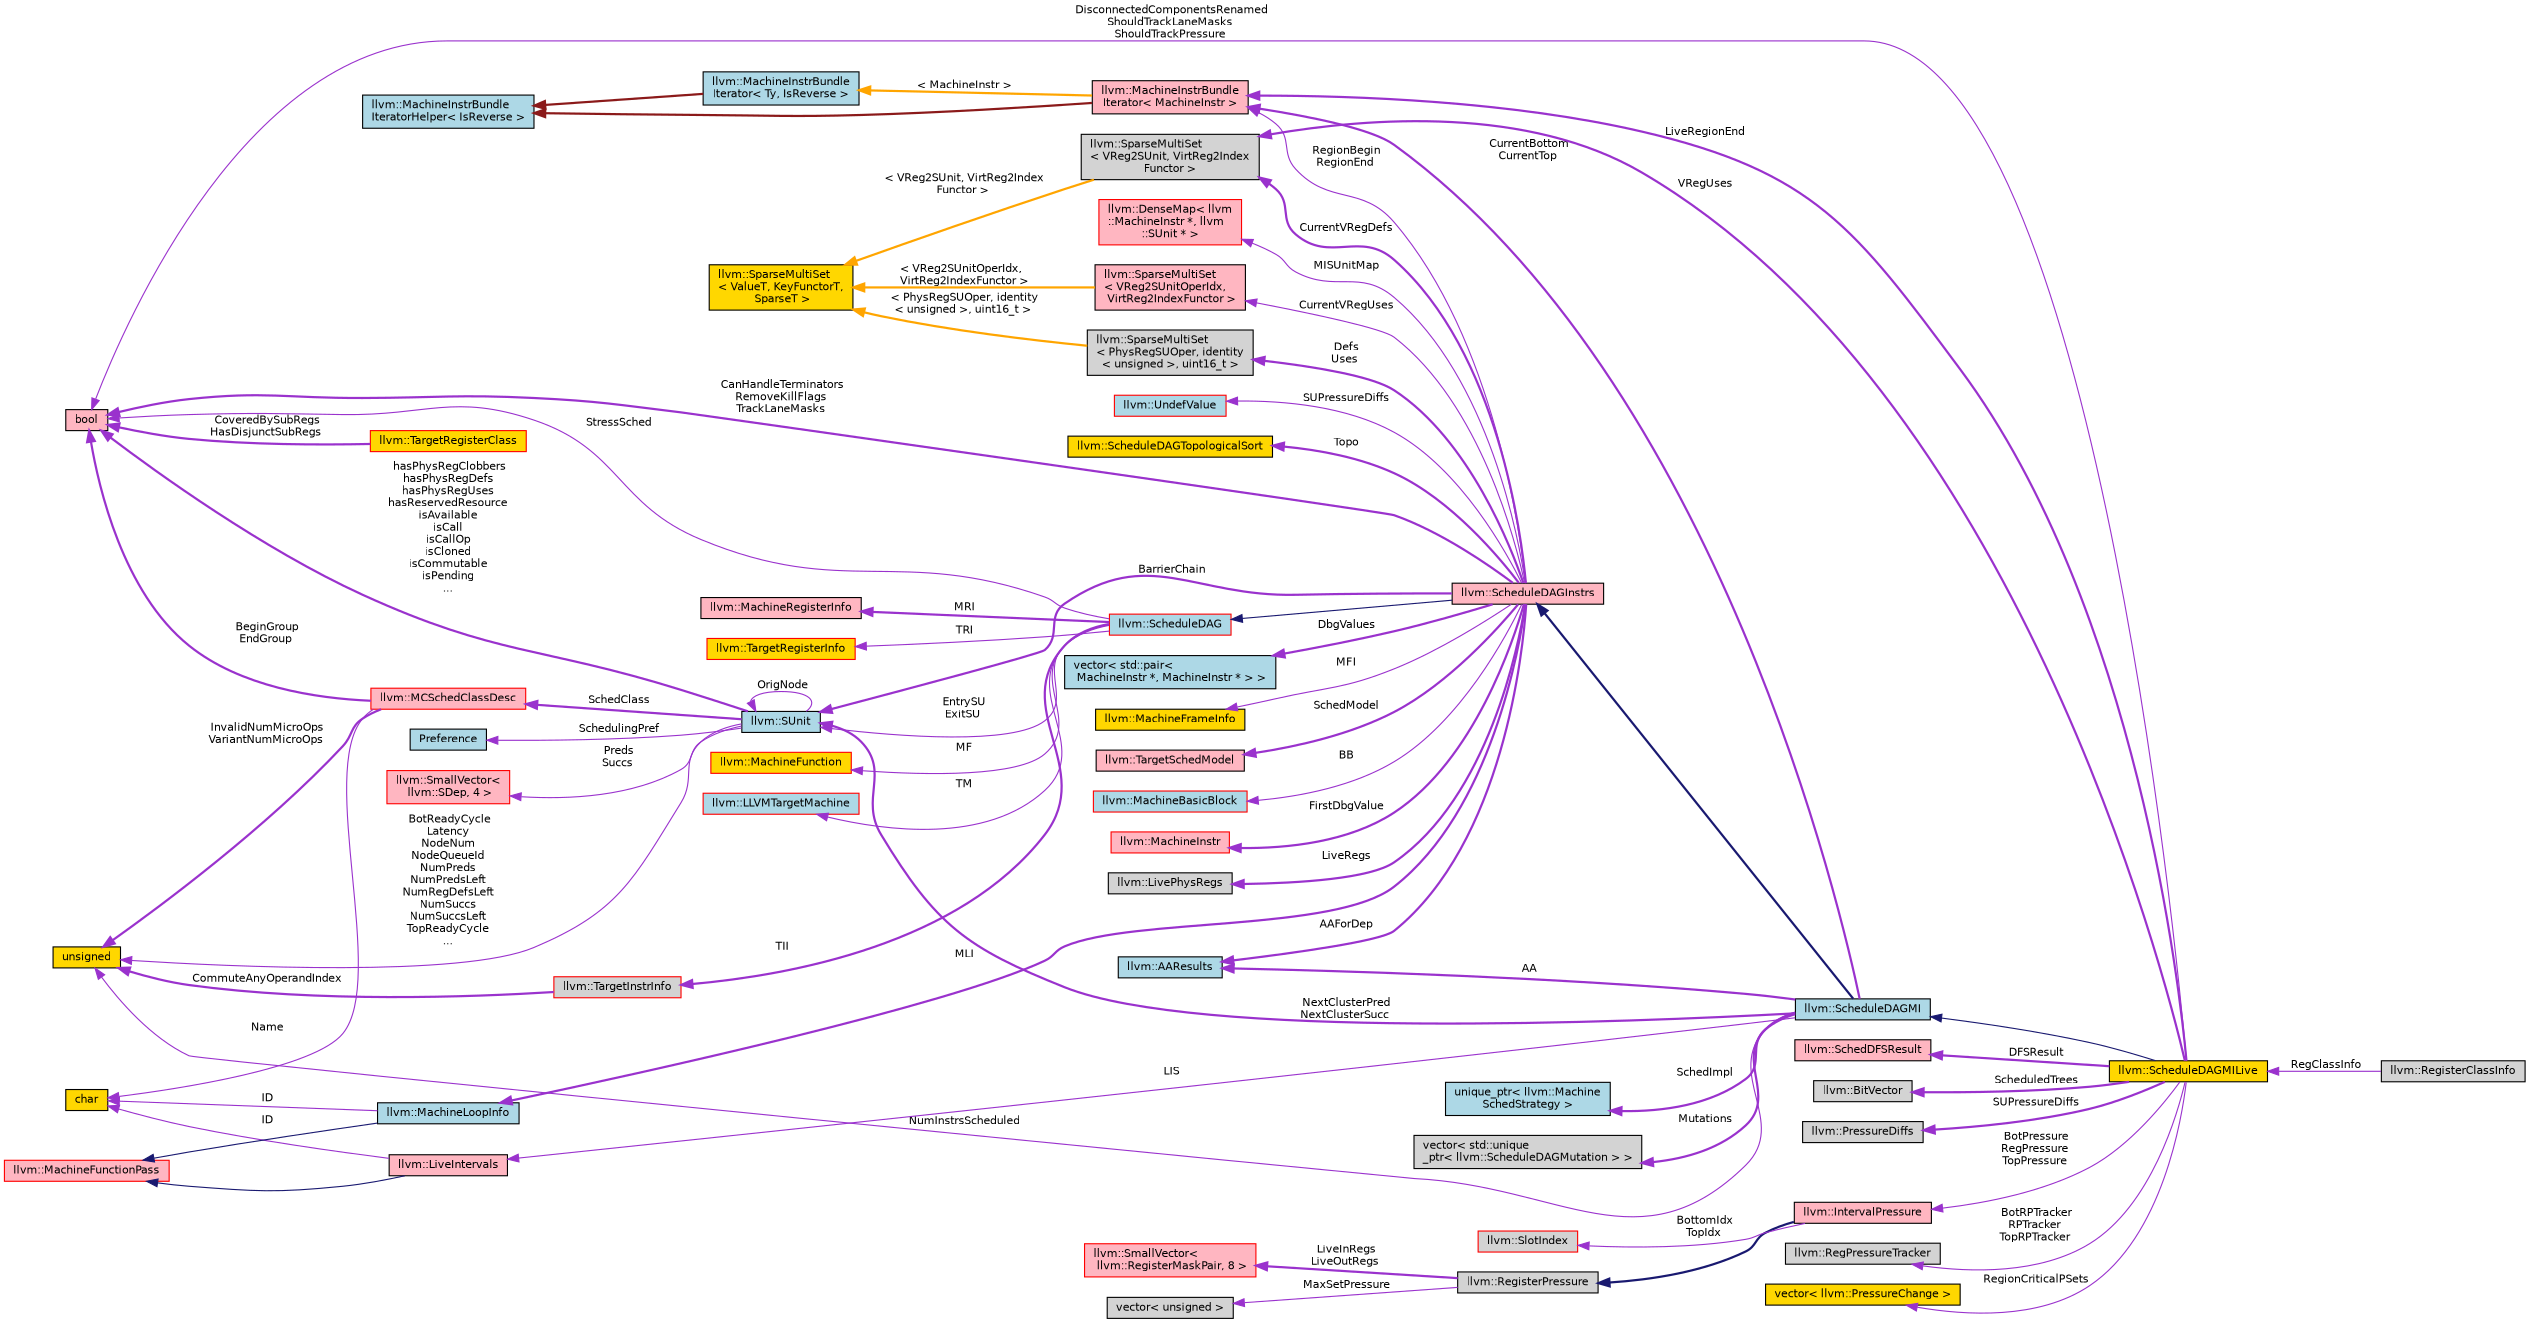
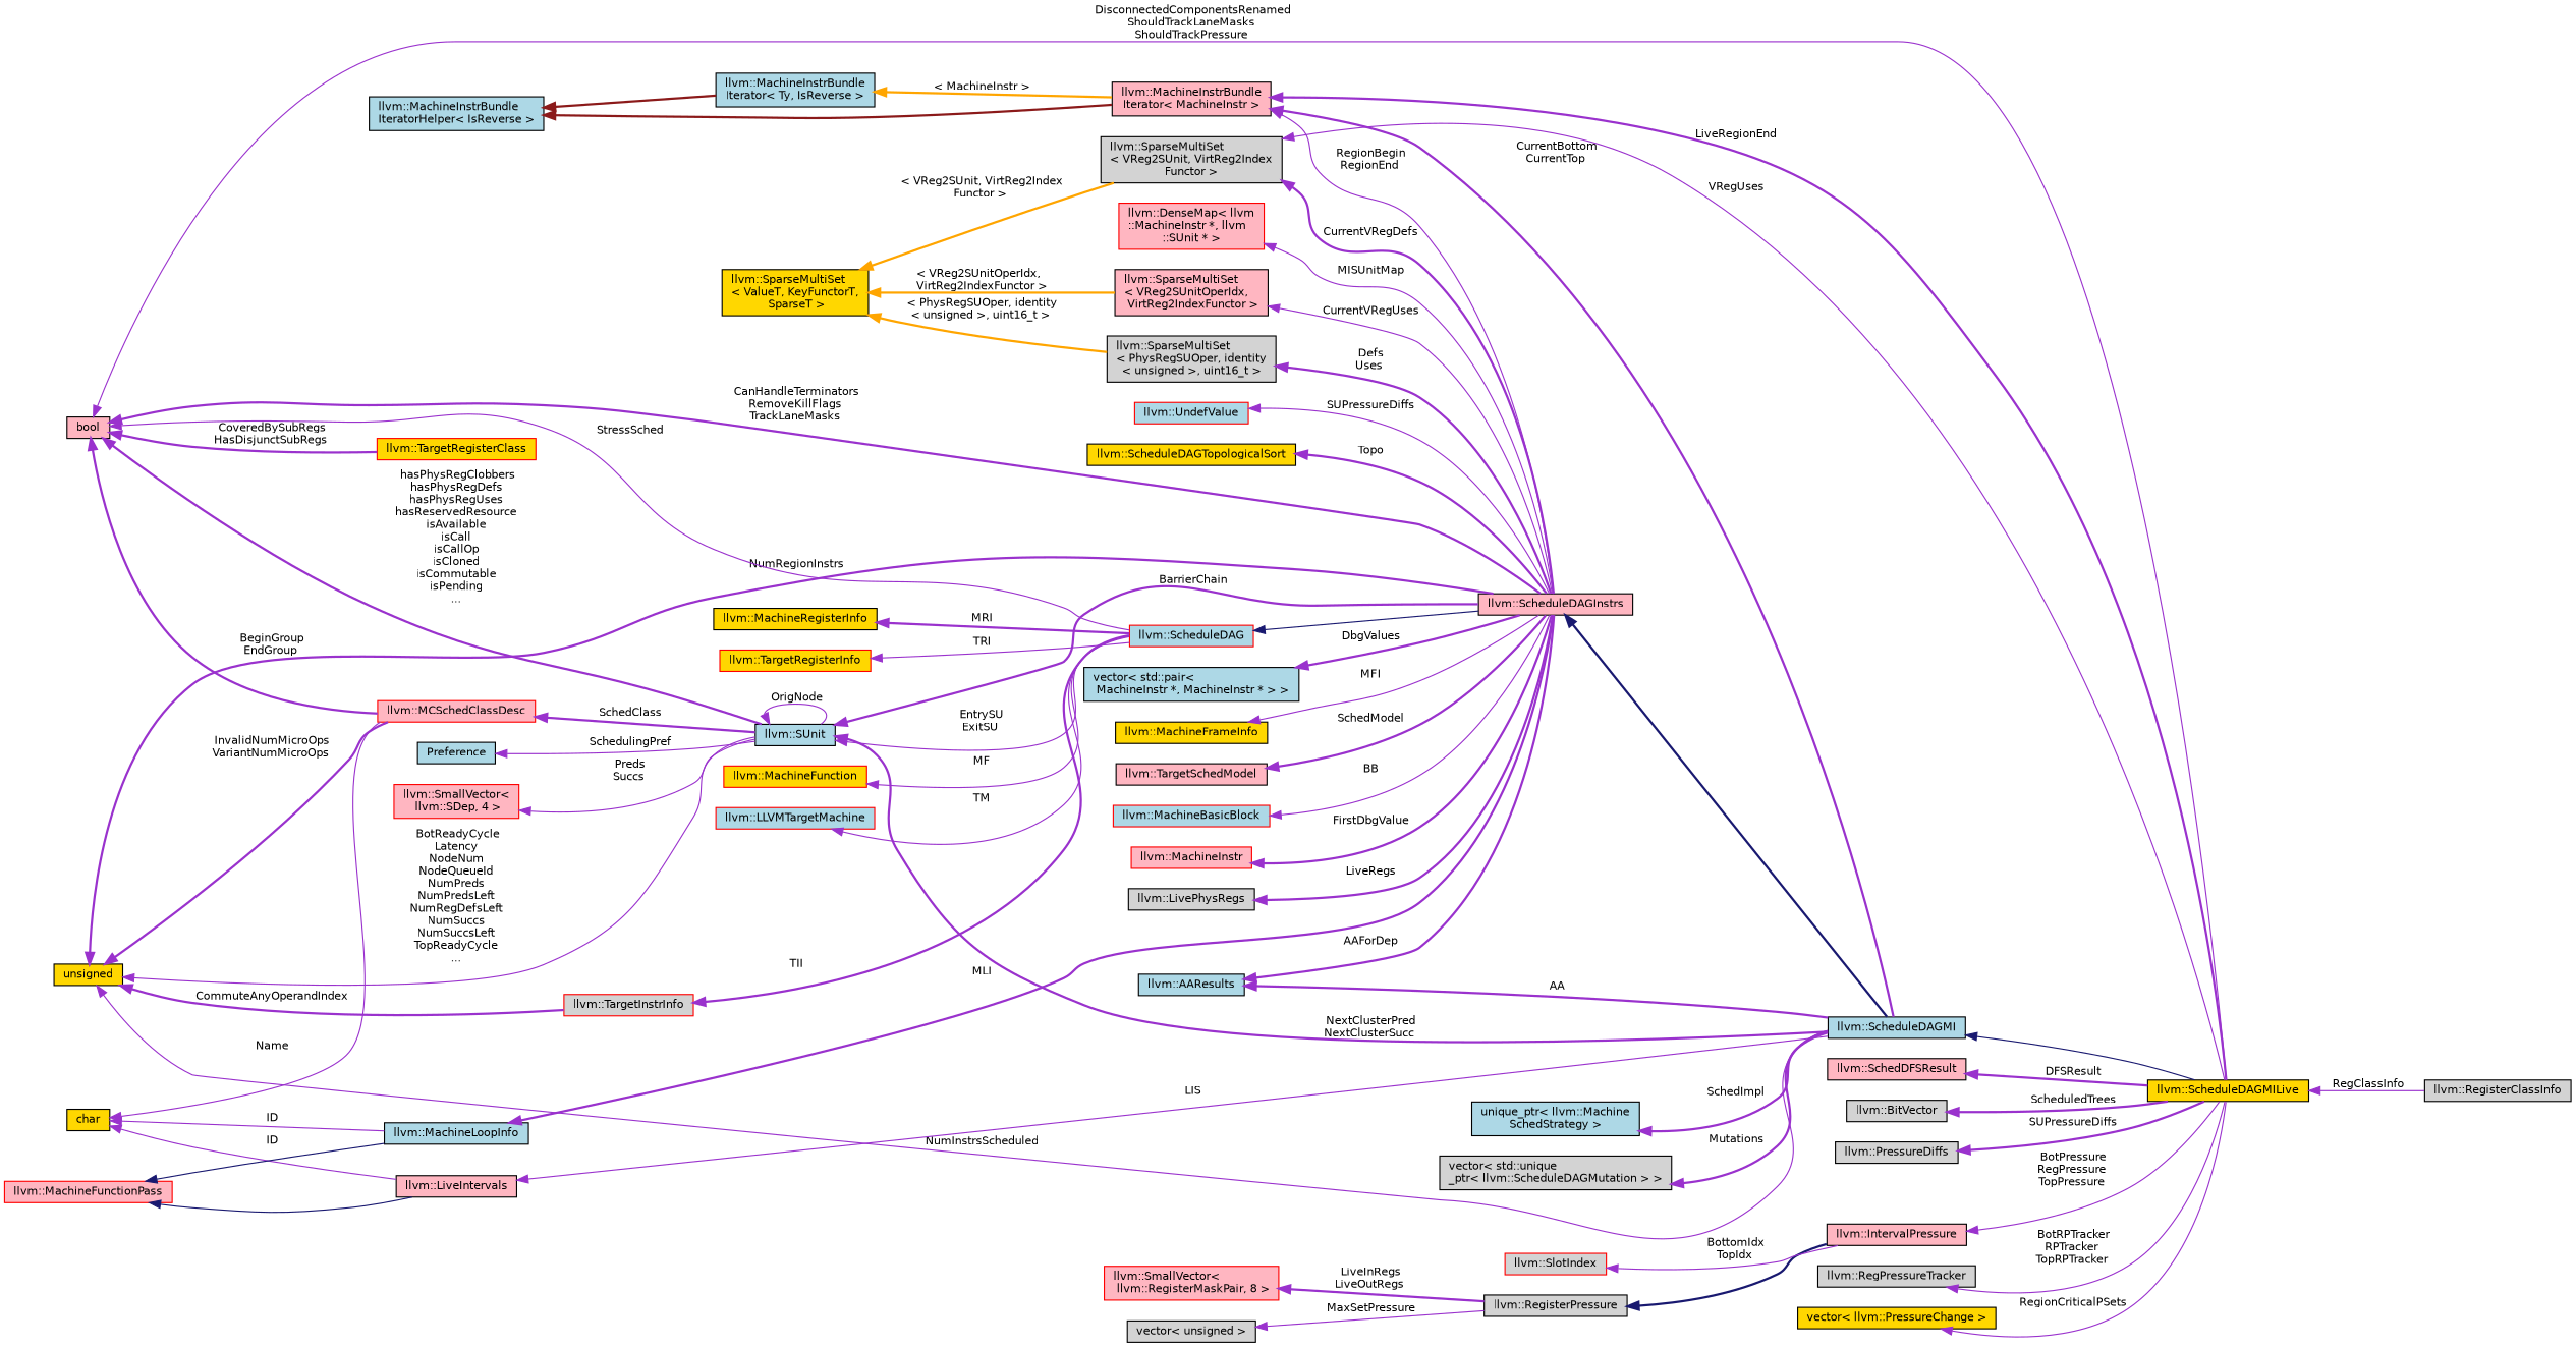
  digraph {
    rankdir=LR
    node [color=black fillcolor=lightpink fontname=Helvetica fontsize=10 shape=box style=filled]
    edge [color=darkorchid3 dir=back fontname=Helvetica fontsize=10 labelfontname=Helvetica labelfontsize=10 style=bold]
    n1 [fillcolor=gold fontcolor=black height=0.2 label="llvm::ScheduleDAGMILive" width=0.4]
    n2 [fillcolor=lightgrey height=0.2 label="llvm::RegisterClassInfo" width=0.4]
    n3 [fillcolor=lightblue height=0.2 label="llvm::ScheduleDAGMI" width=0.4]
    n4 [height=0.2 label="llvm::ScheduleDAGInstrs" width=0.4]
    n5 [color=red fillcolor=lightblue height=0.2 label="llvm::ScheduleDAG" width=0.4]
    n6 [color=red fillcolor=lightblue height=0.2 label="llvm::LLVMTargetMachine" width=0.4]
    n7 [color=red fillcolor=lightgrey height=0.2 label="llvm::TargetInstrInfo" width=0.4]
    n8 [fillcolor=gold height=0.2 label=unsigned width=0.4]
    n9 [fillcolor=lightblue height=0.2 label="llvm::SUnit" width=0.4]
    n10 [color=red height=0.2 label="llvm::MCSchedClassDesc" width=0.4]
    n11 [color=red fillcolor=gold height=0.2 label="llvm::TargetRegisterInfo" width=0.4]
    n12 [color=red fillcolor=gold height=0.2 label="llvm::MachineFunction" width=0.4]
-   n13 [height=0.2 label="llvm::MachineRegisterInfo" width=0.4]
+   n13 [fillcolor=gold height=0.2 label="llvm::MachineRegisterInfo" width=0.4]
    n14 [fillcolor=gold height=0.2 label=char width=0.4]
    n15 [fillcolor=lightblue height=0.2 label="llvm::MachineLoopInfo" width=0.4]
    n16 [height=0.2 label="llvm::LiveIntervals" width=0.4]
    n17 [height=0.2 label=bool width=0.4]
    n18 [color=red fillcolor=gold height=0.2 label="llvm::TargetRegisterClass" width=0.4]
    n19 [color=red height=0.2 label="llvm::SmallVector\<\l llvm::SDep, 4 \>" width=0.4]
    n20 [fillcolor=lightblue height=0.2 label=Preference width=0.4]
    n21 [color=red height=0.2 label="llvm::MachineFunctionPass" width=0.4]
    n22 [fillcolor=gold height=0.2 label="llvm::MachineFrameInfo" width=0.4]
    n23 [height=0.2 label="llvm::TargetSchedModel" width=0.4]
    n24 [color=red fillcolor=lightblue height=0.2 label="llvm::MachineBasicBlock" width=0.4]
    n25 [height=0.2 label="llvm::MachineInstrBundle\lIterator\< MachineInstr \>" width=0.4]
    n26 [fillcolor=lightblue height=0.2 label="llvm::MachineInstrBundle\lIteratorHelper\< IsReverse \>" width=0.4]
    n27 [fillcolor=lightblue height=0.2 label="llvm::MachineInstrBundle\lIterator\< Ty, IsReverse \>" width=0.4]
    n28 [color=red height=0.2 label="llvm::DenseMap\< llvm\l::MachineInstr *, llvm\l::SUnit * \>" width=0.4]
    n29 [fillcolor=lightgrey height=0.2 label="llvm::SparseMultiSet\l\< PhysRegSUOper, identity\l\< unsigned \>, uint16_t \>" width=0.4]
    n30 [fillcolor=gold height=0.2 label="llvm::SparseMultiSet\l\< ValueT, KeyFunctorT,\l SparseT \>" width=0.4]
    n31 [fillcolor=lightgrey height=0.2 label="llvm::SparseMultiSet\l\< VReg2SUnit, VirtReg2Index\lFunctor \>" width=0.4]
    n32 [height=0.2 label="llvm::SparseMultiSet\l\< VReg2SUnitOperIdx,\l VirtReg2IndexFunctor \>" width=0.4]
    n33 [fillcolor=lightblue height=0.2 label="llvm::AAResults" width=0.4]
    n34 [color=red fillcolor=lightblue height=0.2 label="llvm::UndefValue" width=0.4]
    n35 [fillcolor=gold height=0.2 label="llvm::ScheduleDAGTopologicalSort" width=0.4]
    n36 [fillcolor=lightblue height=0.2 label="vector\< std::pair\<\l MachineInstr *, MachineInstr * \> \>" width=0.4]
    n37 [color=red height=0.2 label="llvm::MachineInstr" width=0.4]
    n38 [fillcolor=lightgrey height=0.2 label="llvm::LivePhysRegs" width=0.4]
    n39 [fillcolor=lightblue height=0.2 label="unique_ptr\< llvm::Machine\lSchedStrategy \>" width=0.4]
    n40 [fillcolor=lightgrey height=0.2 label="vector\< std::unique\l_ptr\< llvm::ScheduleDAGMutation \> \>" width=0.4]
    n41 [height=0.2 label="llvm::SchedDFSResult" width=0.4]
    n42 [fillcolor=lightgrey height=0.2 label="llvm::BitVector" width=0.4]
    n43 [fillcolor=lightgrey height=0.2 label="llvm::PressureDiffs" width=0.4]
    n44 [height=0.2 label="llvm::IntervalPressure" width=0.4]
    n45 [fillcolor=lightgrey height=0.2 label="llvm::RegisterPressure" width=0.4]
    n46 [fillcolor=lightgrey height=0.2 label="vector\< unsigned \>" width=0.4]
    n47 [color=red height=0.2 label="llvm::SmallVector\<\l llvm::RegisterMaskPair, 8 \>" width=0.4]
    n48 [color=red fillcolor=lightgrey height=0.2 label="llvm::SlotIndex" width=0.4]
    n49 [fillcolor=lightgrey height=0.2 label="llvm::RegPressureTracker" width=0.4]
    n50 [fillcolor=gold height=0.2 label="vector\< llvm::PressureChange \>" width=0.4]
    n1 -> n2 [label=" RegClassInfo" style=solid]
    n3 -> n1 [color=midnightblue style=solid]
    n4 -> n3 [color=midnightblue]
    n5 -> n4 [color=midnightblue style=solid]
    n6 -> n5 [label=" TM" style=solid]
    n7 -> n5 [label=" TII"]
    n8 -> n3 [label=" NumInstrsScheduled" style=solid]
+   n8 -> n4 [label=" NumRegionInstrs"]
    n8 -> n7 [label=" CommuteAnyOperandIndex"]
    n8 -> n9 [label=" BotReadyCycle\nLatency\nNodeNum\nNodeQueueId\nNumPreds\nNumPredsLeft\nNumRegDefsLeft\nNumSuccs\nNumSuccsLeft\nTopReadyCycle\n..." style=solid]
    n8 -> n10 [label=" InvalidNumMicroOps\nVariantNumMicroOps"]
    n9 -> n3 [label=" NextClusterPred\nNextClusterSucc"]
    n9 -> n4 [label=" BarrierChain"]
    n9 -> n5 [label=" EntrySU\nExitSU" style=solid]
    n9 -> n9 [label=" OrigNode" style=solid]
    n10 -> n9 [label=" SchedClass"]
    n11 -> n5 [label=" TRI" style=solid]
    n12 -> n5 [label=" MF" style=solid]
    n13 -> n5 [label=" MRI"]
    n14 -> n10 [label=" Name" style=solid]
    n14 -> n15 [label=" ID" style=solid]
    n14 -> n16 [label=" ID" style=solid]
    n15 -> n4 [label=" MLI"]
    n16 -> n3 [label=" LIS" style=solid]
    n17 -> n1 [label=" DisconnectedComponentsRenamed\nShouldTrackLaneMasks\nShouldTrackPressure" style=solid]
    n17 -> n4 [label=" CanHandleTerminators\nRemoveKillFlags\nTrackLaneMasks"]
    n17 -> n5 [label=" StressSched" style=solid]
    n17 -> n9 [label=" hasPhysRegClobbers\nhasPhysRegDefs\nhasPhysRegUses\nhasReservedResource\nisAvailable\nisCall\nisCallOp\nisCloned\nisCommutable\nisPending\n..."]
    n17 -> n10 [label=" BeginGroup\nEndGroup"]
    n17 -> n18 [label=" CoveredBySubRegs\nHasDisjunctSubRegs"]
    n19 -> n9 [label=" Preds\nSuccs" style=solid]
    n20 -> n9 [label=" SchedulingPref" style=solid]
    n21 -> n15 [color=midnightblue style=solid]
    n21 -> n16 [color=midnightblue style=solid]
    n22 -> n4 [label=" MFI" style=solid]
    n23 -> n4 [label=" SchedModel"]
    n24 -> n4 [label=" BB" style=solid]
    n25 -> n1 [label=" LiveRegionEnd"]
    n25 -> n3 [label=" CurrentBottom\nCurrentTop"]
    n25 -> n4 [label=" RegionBegin\nRegionEnd" style=solid]
    n26 -> n25 [color=firebrick4]
    n26 -> n27 [color=firebrick4]
    n27 -> n25 [color=orange label=" \< MachineInstr \>"]
    n28 -> n4 [label=" MISUnitMap" style=solid]
    n29 -> n4 [label=" Defs\nUses"]
    n30 -> n29 [color=orange label=" \< PhysRegSUOper, identity\l\< unsigned \>, uint16_t \>"]
    n30 -> n31 [color=orange label=" \< VReg2SUnit, VirtReg2Index\lFunctor \>"]
    n30 -> n32 [color=orange label=" \< VReg2SUnitOperIdx,\l VirtReg2IndexFunctor \>"]
-   n31 -> n1 [label=" VRegUses"]
+   n31 -> n1 [label=" VRegUses" style=solid]
    n31 -> n4 [label=" CurrentVRegDefs"]
    n32 -> n4 [label=" CurrentVRegUses" style=solid]
    n33 -> n3 [label=" AA"]
    n33 -> n4 [label=" AAForDep"]
    n34 -> n4 [label=" SUPressureDiffs" style=solid]
    n35 -> n4 [label=" Topo"]
    n36 -> n4 [label=" DbgValues"]
    n37 -> n4 [label=" FirstDbgValue"]
    n38 -> n4 [label=" LiveRegs"]
    n39 -> n3 [label=" SchedImpl"]
    n40 -> n3 [label=" Mutations"]
    n41 -> n1 [label=" DFSResult"]
    n42 -> n1 [label=" ScheduledTrees"]
    n43 -> n1 [label=" SUPressureDiffs"]
    n44 -> n1 [label=" BotPressure\nRegPressure\nTopPressure" style=solid]
    n45 -> n44 [color=midnightblue]
    n46 -> n45 [label=" MaxSetPressure" style=solid]
    n47 -> n45 [label=" LiveInRegs\nLiveOutRegs"]
    n48 -> n44 [label=" BottomIdx\nTopIdx" style=solid]
    n49 -> n1 [label=" BotRPTracker\nRPTracker\nTopRPTracker" style=solid]
    n50 -> n1 [label=" RegionCriticalPSets" style=solid]
  }
